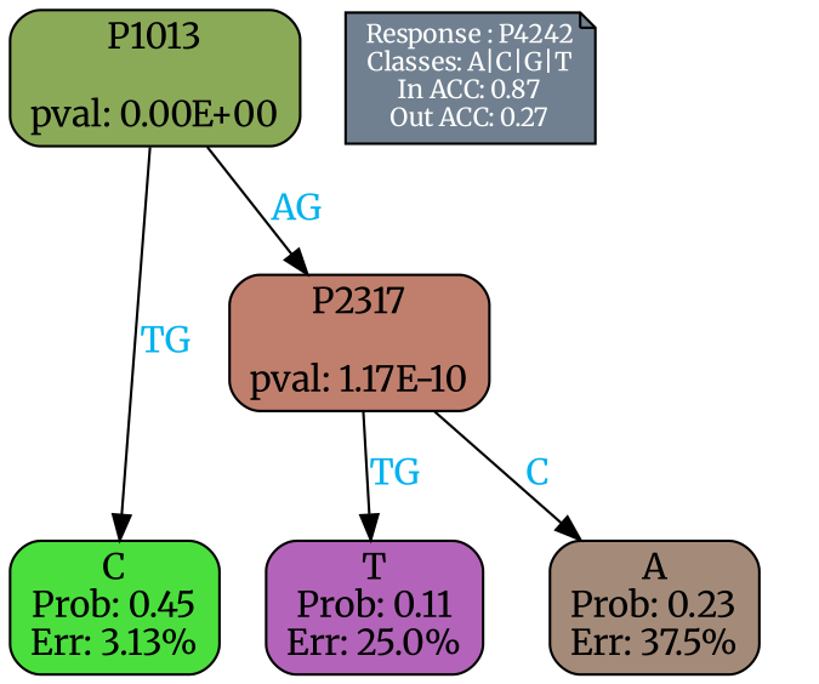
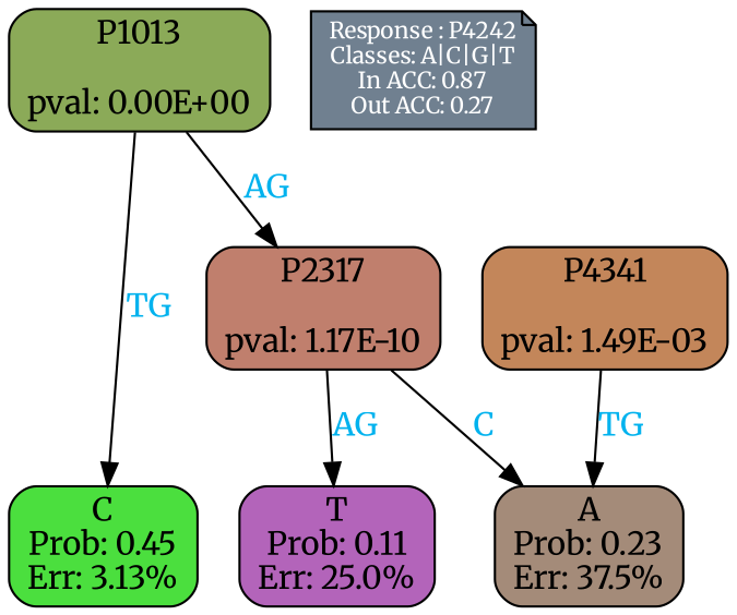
  digraph {
    fontname=Merriweather
    ranksep=equally
    splines=polylines
    node [color=black fontname=Merriweather shape=box style="filled, rounded"]
    edge [fontcolor=deepskyblue2 fontname=Merriweather]
    n1 [fillcolor="#a48b79" label="A\nProb: 0.23\nErr: 37.5%"]
    n2 [fillcolor="#b364ba" label="T\nProb: 0.11\nErr: 25.0%"]
    n3 [fillcolor="#4bdf3e" label="C\nProb: 0.45\nErr: 3.13%"]
    n4 [align=left fillcolor=slategray fontcolor=white fontsize=10 label="Response : P4242\nClasses: A|C|G|T\nIn ACC: 0.87\nOut ACC: 0.27\n" shape=note style=filled]
    n5 [fillcolor="#8baa58" label="P1013\n\npval: 0.00E+00"]
    n6 [fillcolor="#c07f6d" label="P2317\n\npval: 1.17E-10"]
+   n7 [fillcolor="#c3865a" label="P4341\n\npval: 1.49E-03"]
    subgraph sub_1 {
      rank=same
      n1
      n2
      n3
    }
    subgraph sub_2 {
      rank=same
      n4
      n5
    }
    n5 -> n3 [label=TG]
    n5 -> n6 [label=AG]
    n6 -> n1 [label=C]
-   n6 -> n2 [label=TG]
+   n6 -> n2 [label=AG]
+   n7 -> n1 [label=TG]
  }
